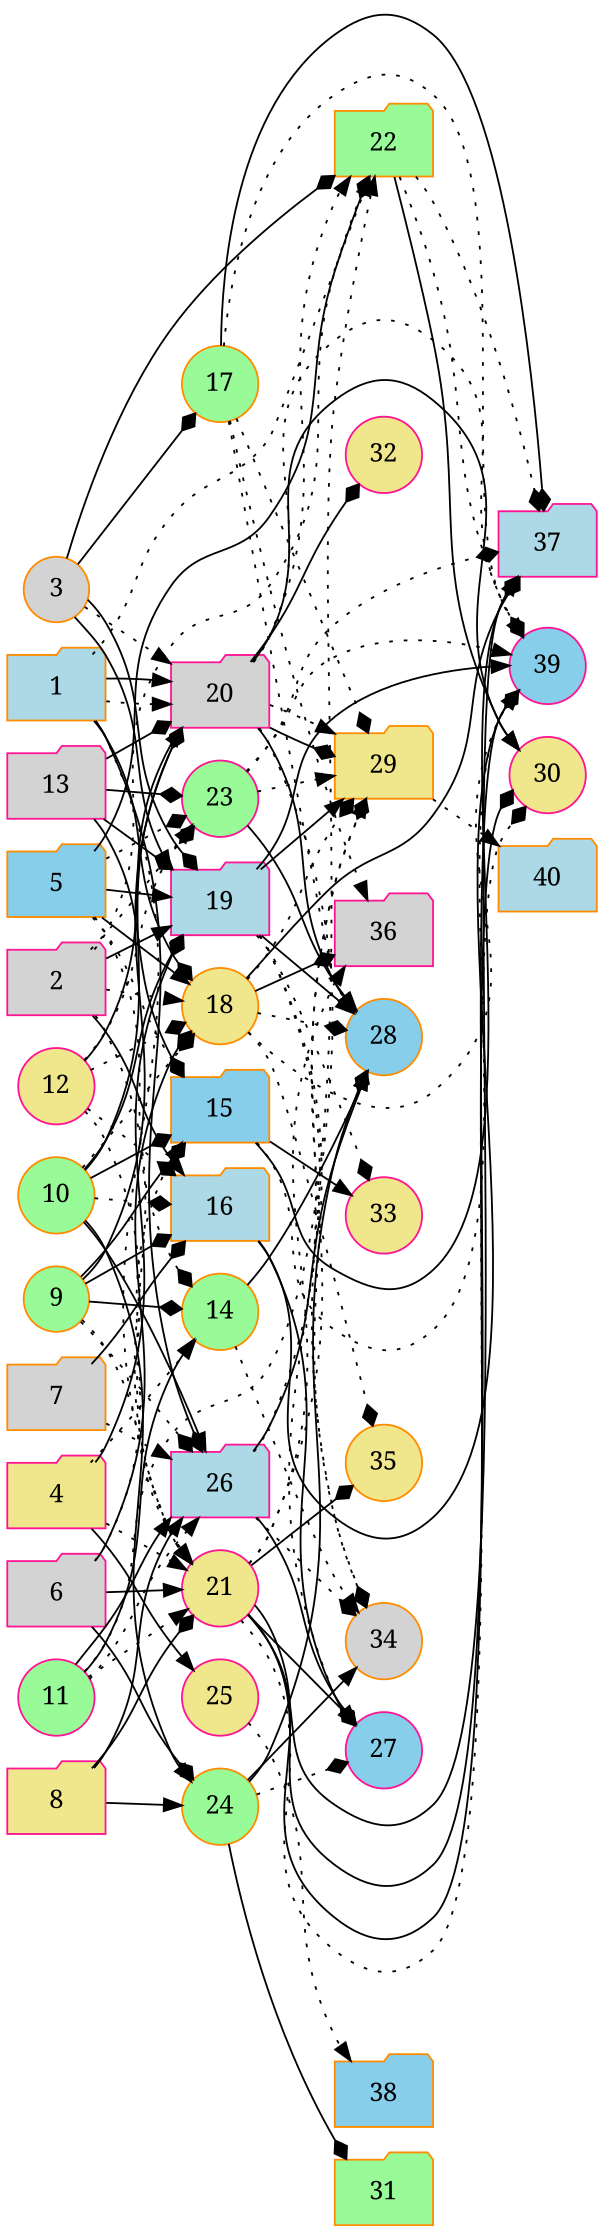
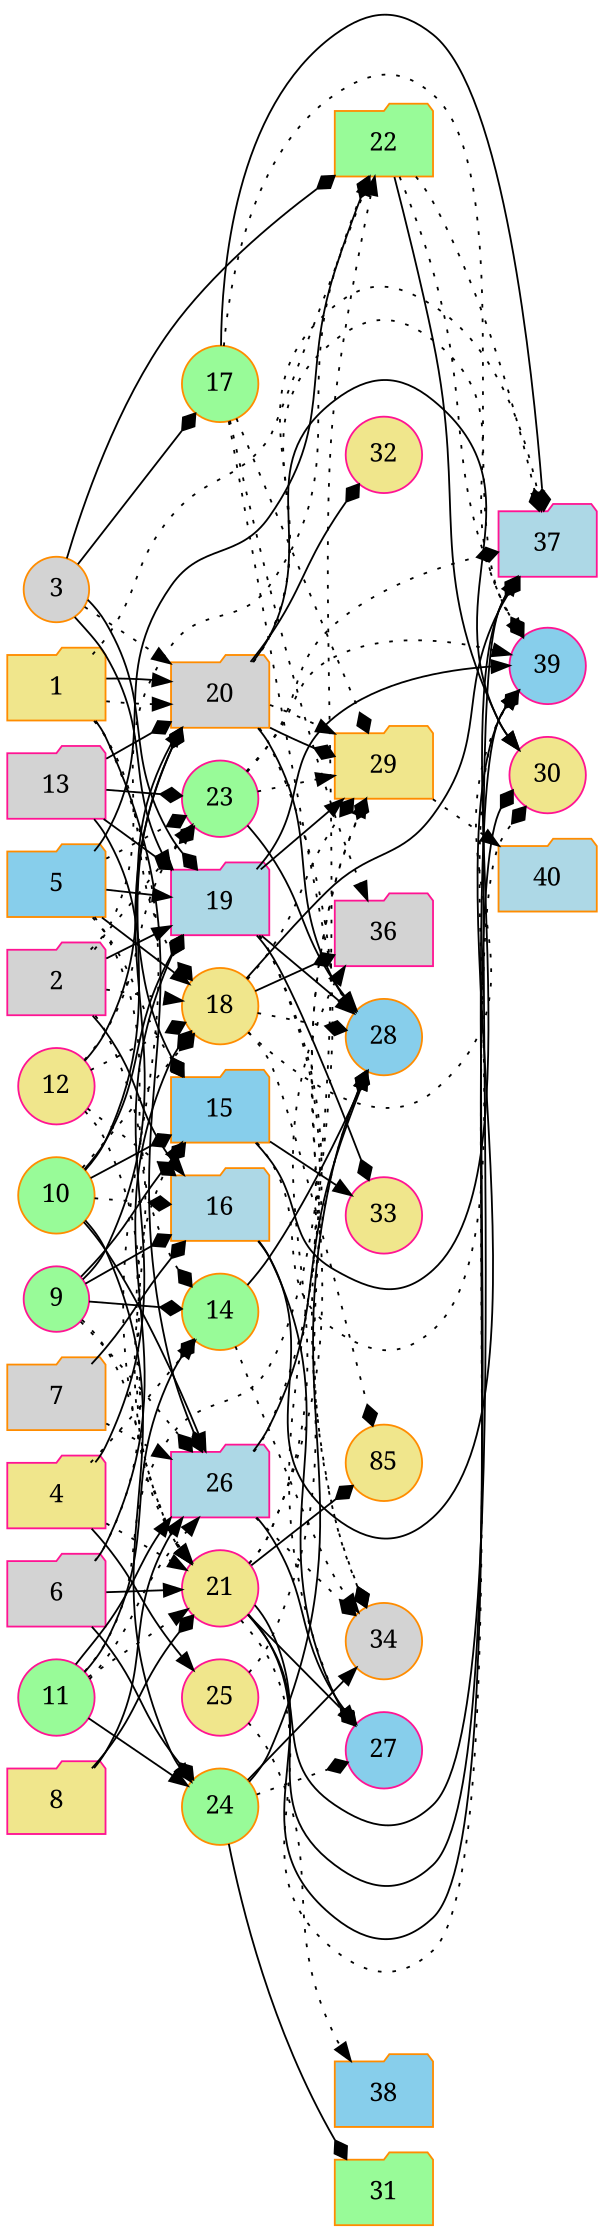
  digraph {
    fontname="Noto Serif"
    rankdir=LR
    node [alpha=0.10 color=darkorange fillcolor=khaki fontname="Noto Serif" shape=folder style=filled]
    edge [arrowhead=diamond fontname="Noto Serif" style=solid]
-   1 [alpha=0.04 expect_size=46272512 fillcolor=lightblue]
+   1 [alpha=0.04 expect_size=46272512]
    18 [expect_size=45053952 shape=circle]
-   20 [alpha=0.16 color=deeppink expect_size=46778368 fillcolor=lightgrey]
+   20 [alpha=0.16 expect_size=46778368 fillcolor=lightgrey]
    21 [alpha=0.12 color=deeppink expect_size=32264192 shape=circle]
    22 [alpha=0.08 expect_size=31861760 fillcolor=palegreen]
    26 [alpha=0.08 color=deeppink expect_size=27159552 fillcolor=lightblue]
    28 [alpha=0.02 expect_size=6244352 fillcolor=skyblue shape=circle]
    37 [alpha=0.00 color=deeppink expect_size=20747264 fillcolor=lightblue]
    39 [alpha=0.15 color=deeppink expect_size=27688960 fillcolor=skyblue shape=circle]
    29 [alpha=0.19 expect_size=29487104]
    36 [alpha=0.08 color=deeppink expect_size=48007168 fillcolor=lightgrey]
-   35 [alpha=0.09 expect_size=21369856 shape=circle]
+   35 [alpha=0.09 expect_size=21369856 shape=circle label=85]
    34 [alpha=0.17 expect_size=44168192 fillcolor=lightgrey shape=circle]
    30 [alpha=0.09 color=deeppink expect_size=21929984 shape=circle]
    32 [alpha=0.16 color=deeppink expect_size=39186432 shape=circle]
    27 [alpha=0.01 color=deeppink expect_size=29364224 fillcolor=skyblue shape=circle]
    40 [alpha=0.17 expect_size=26470400 fillcolor=lightblue]
    2 [alpha=0.16 color=deeppink expect_size=6316032 fillcolor=lightgrey]
    16 [alpha=0.01 expect_size=22369280 fillcolor=lightblue]
    19 [alpha=0.17 color=deeppink expect_size=40996864 fillcolor=lightblue]
    23 [alpha=0.14 color=deeppink expect_size=33711104 fillcolor=palegreen shape=circle]
    33 [alpha=0.12 color=deeppink expect_size=11731968 shape=circle]
    3 [alpha=0.02 expect_size=25916416 fillcolor=lightgrey shape=circle]
    17 [expect_size=38565888 fillcolor=palegreen shape=circle]
    4 [alpha=0.17 color=deeppink expect_size=31674368]
    14 [alpha=0.12 expect_size=26238976 fillcolor=palegreen shape=circle]
    25 [alpha=0.11 color=deeppink expect_size=31397888 shape=circle]
    38 [expect_size=23576576 fillcolor=skyblue]
    5 [alpha=0.01 expect_size=15540224 fillcolor=skyblue]
    15 [alpha=0.18 expect_size=19897344 fillcolor=skyblue]
    6 [alpha=0.07 color=deeppink expect_size=43467776 fillcolor=lightgrey]
    24 [expect_size=50672640 fillcolor=palegreen shape=circle]
    31 [alpha=0.07 expect_size=11486208 fillcolor=palegreen]
    7 [alpha=0.03 expect_size=42043392 fillcolor=lightgrey]
    8 [alpha=0.18 color=deeppink expect_size=23621632]
-   9 [alpha=0.02 expect_size=45814784 fillcolor=palegreen shape=circle]
+   9 [alpha=0.02 color=deeppink expect_size=45814784 fillcolor=palegreen shape=circle]
    10 [alpha=0.14 expect_size=33810432 fillcolor=palegreen shape=circle]
    11 [alpha=0.20 color=deeppink expect_size=23334912 fillcolor=palegreen shape=circle]
    12 [alpha=0.01 color=deeppink expect_size=32311296 shape=circle]
    13 [alpha=0.07 color=deeppink expect_size=22587392 fillcolor=lightgrey]
-   1 -> 18
+   1 -> 18 [style=dotted]
    1 -> 20 [arrowhead=normal style=dotted]
    1 -> 20 [arrowhead=normal]
    1 -> 21 [arrowhead=normal style=dotted]
    1 -> 22 [arrowhead=normal style=dotted]
    1 -> 26
    18 -> 28 [style=dotted]
    18 -> 37
    18 -> 39 [arrowhead=normal style=dotted]
    18 -> 29 [style=dotted]
    18 -> 36
    18 -> 35 [style=dotted]
    20 -> 28 [arrowhead=normal]
-   20 -> 22 [arrowhead=normal style=dotted]
+   20 -> 37 [arrowhead=normal style=dotted]
    20 -> 39 [style=dotted]
    20 -> 29
    20 -> 29 [arrowhead=normal style=dotted]
    20 -> 34 [style=dotted]
    20 -> 30 [arrowhead=normal]
    20 -> 32
    21 -> 37
    21 -> 39
    21 -> 29 [style=dotted]
    21 -> 36 [arrowhead=normal style=dotted]
    21 -> 35
    21 -> 30 [style=dotted]
    21 -> 30
    21 -> 27
    22 -> 37 [style=dotted]
    22 -> 39 [style=dotted]
    22 -> 30 [arrowhead=normal]
    26 -> 28 [arrowhead=normal]
    26 -> 29 [arrowhead=normal style=dotted]
    26 -> 34 [style=dotted]
    26 -> 27 [arrowhead=normal]
    29 -> 40 [arrowhead=normal style=dotted]
    2 -> 18 [arrowhead=normal style=dotted]
    2 -> 21 [arrowhead=normal style=dotted]
    2 -> 22 [style=dotted]
    2 -> 16 [arrowhead=normal]
    2 -> 19 [arrowhead=normal]
    2 -> 23 [style=dotted]
    16 -> 39 [arrowhead=normal]
    16 -> 27 [arrowhead=normal]
    19 -> 28 [arrowhead=normal]
    19 -> 39 [arrowhead=normal]
    19 -> 29 [arrowhead=normal]
    19 -> 34 [style=dotted]
    19 -> 27 [style=dotted]
-   19 -> 33 [style=dotted]
+   19 -> 33
    23 -> 28 [arrowhead=normal]
    23 -> 37 [style=dotted]
    23 -> 39 [arrowhead=normal style=dotted]
    23 -> 29 [arrowhead=normal style=dotted]
    3 -> 20 [arrowhead=normal style=dotted]
    3 -> 22
    3 -> 19 [arrowhead=normal]
    3 -> 19
    3 -> 17
    17 -> 28 [arrowhead=normal style=dotted]
    17 -> 37
    17 -> 39 [arrowhead=normal style=dotted]
    17 -> 29 [style=dotted]
    17 -> 36 [arrowhead=normal style=dotted]
    4 -> 21 [arrowhead=normal style=dotted]
    4 -> 19
    4 -> 14 [arrowhead=normal style=dotted]
    4 -> 25 [arrowhead=normal]
    14 -> 28 [arrowhead=normal]
    14 -> 34 [arrowhead=normal style=dotted]
+   25 -> 28 [style=dotted]
    25 -> 38 [arrowhead=normal style=dotted]
    5 -> 18 [arrowhead=normal]
    5 -> 22
    5 -> 19 [arrowhead=normal]
    5 -> 23 [style=dotted]
    5 -> 14 [style=dotted]
    5 -> 15 [style=dotted]
    15 -> 37 [arrowhead=normal]
    15 -> 39 [arrowhead=normal style=dotted]
    15 -> 33 [arrowhead=normal]
    6 -> 18
    6 -> 21 [arrowhead=normal]
    6 -> 15 [arrowhead=normal style=dotted]
    6 -> 24
    24 -> 28
    24 -> 34 [arrowhead=normal]
    24 -> 27 [style=dotted]
    24 -> 31
    7 -> 26 [arrowhead=normal style=dotted]
    7 -> 16
    8 -> 21
    8 -> 26 [arrowhead=normal]
    9 -> 20
    9 -> 21 [arrowhead=normal style=dotted]
    9 -> 26 [style=dotted]
    9 -> 16
    9 -> 14
    9 -> 15
    10 -> 18 [style=dotted]
    10 -> 20
    10 -> 26 [arrowhead=normal]
    10 -> 16 [style=dotted]
    10 -> 19
    10 -> 15
    10 -> 24 [arrowhead=normal]
    11 -> 21 [arrowhead=normal style=dotted]
    11 -> 22 [arrowhead=normal style=dotted]
    11 -> 26 [arrowhead=normal style=dotted]
    11 -> 26 [arrowhead=normal]
-   11 -> 14 [arrowhead=normal]
-   8 -> 24 [arrowhead=normal]
+   11 -> 14
+   11 -> 24 [arrowhead=normal]
    12 -> 18 [style=dotted]
    12 -> 20 [arrowhead=normal]
    12 -> 21 [arrowhead=normal style=dotted]
    12 -> 16 [style=dotted]
    12 -> 23 [arrowhead=normal style=dotted]
    13 -> 20
    13 -> 19
    13 -> 23
    13 -> 15
  }
